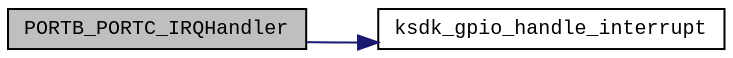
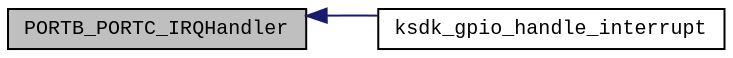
  digraph {
    rankdir=LR
    fontname="Liberation Mono"
    node [color=black fontname="Liberation Mono" fontsize=10 shape=record style=filled]
    n1 [fillcolor=grey75 fontcolor=black height=0.2 label=PORTB_PORTC_IRQHandler width=0.4]
    n2 [fillcolor=white height=0.2 label=ksdk_gpio_handle_interrupt width=0.4]
-   n1 -> n2 [color=midnightblue fontname="Liberation Mono" fontsize=10 labelfontname=Helvetica labelfontsize=10 style=solid]
+   n2 -> n1 [color=midnightblue fontname="Liberation Mono" fontsize=10 labelfontname=Helvetica labelfontsize=10 style=solid]
  }
